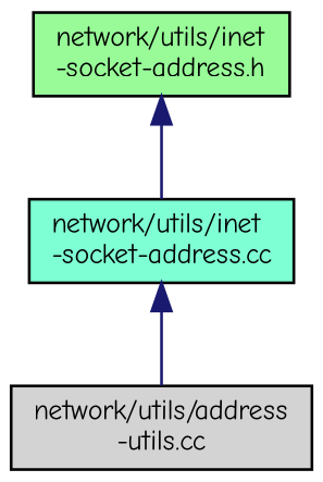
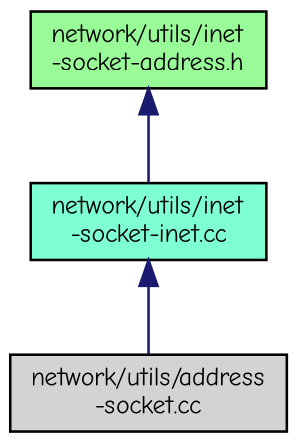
  digraph {
    fontname="Comic Neue"
    node [color=black fontname="Comic Neue" fontsize=10 shape=record style=filled]
    edge [color=midnightblue dir=back fontname="Comic Neue" fontsize=10 labelfontname=Helvetica labelfontsize=10 style=solid]
    n1 [fillcolor=palegreen fontcolor=black height=0.2 label="network/utils/inet\l-socket-address.h" width=0.4]
-   n2 [fillcolor=aquamarine height=0.2 label="network/utils/inet\l-socket-address.cc" width=0.4]
-   n3 [fillcolor=lightgrey height=0.2 label="network/utils/address\l-utils.cc" width=0.4]
+   n2 [fillcolor=aquamarine height=0.2 label="network/utils/inet\l-socket-inet.cc" width=0.4]
+   n3 [fillcolor=lightgrey height=0.2 label="network/utils/address\l-socket.cc" width=0.4]
    n1 -> n2
    n2 -> n3
  }
